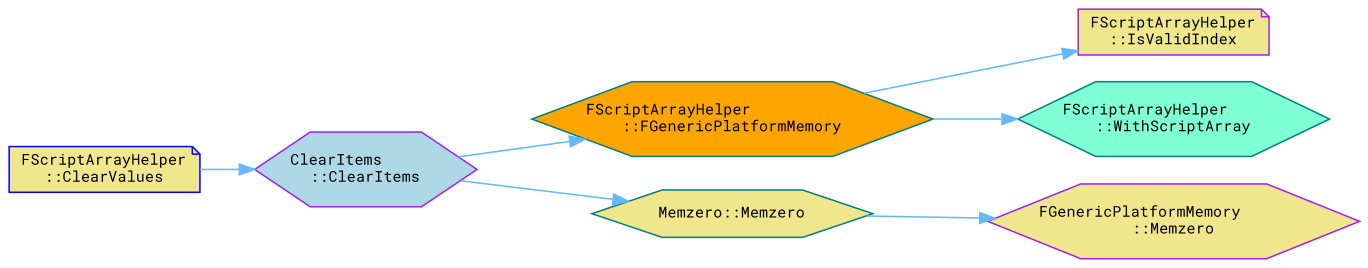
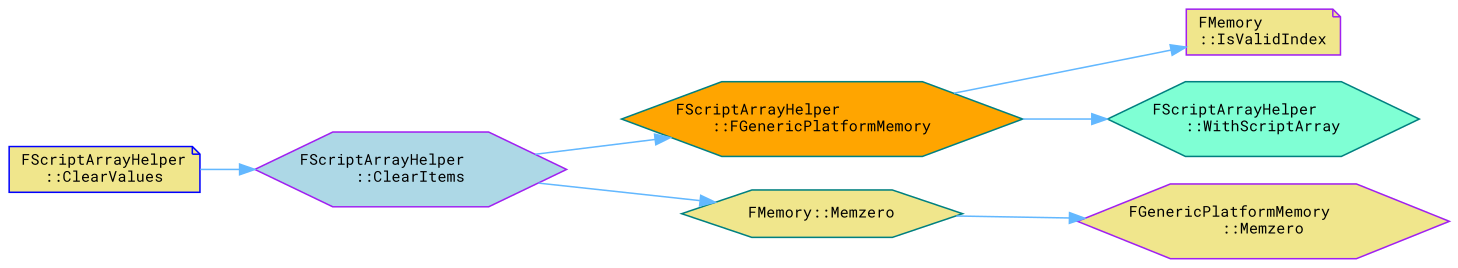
  digraph {
    fontname="Roboto Mono"
    rankdir=LR
    node [color=purple fillcolor=khaki fontname="Roboto Mono" fontsize=10 shape=hexagon style=filled]
    edge [color=steelblue1 fontname="Roboto Mono" fontsize=10 labelfontname=Helvetica labelfontsize=10 style=solid]
    n1 [color=blue fontcolor=black height=0.2 label="FScriptArrayHelper\l::ClearValues" shape=note width=0.4]
-   n2 [fillcolor=lightblue height=0.2 label="ClearItems\l::ClearItems" width=0.4]
+   n2 [fillcolor=lightblue height=0.2 label="FScriptArrayHelper\l::ClearItems" width=0.4]
    n3 [color=teal fillcolor=orange height=0.2 label="FScriptArrayHelper\l::FGenericPlatformMemory" width=0.4]
-   n4 [color=teal height=0.2 label="Memzero::Memzero" width=0.4]
-   n5 [height=0.2 label="FScriptArrayHelper\l::IsValidIndex" shape=note width=0.4]
+   n4 [color=teal height=0.2 label="FMemory::Memzero" width=0.4]
+   n5 [height=0.2 label="FMemory\l::IsValidIndex" shape=note width=0.4]
    n6 [color=teal fillcolor=aquamarine height=0.2 label="FScriptArrayHelper\l::WithScriptArray" width=0.4]
    n7 [height=0.2 label="FGenericPlatformMemory\l::Memzero" width=0.4]
    n1 -> n2
    n2 -> n3
    n2 -> n4
    n3 -> n5
    n3 -> n6
    n4 -> n7
  }
